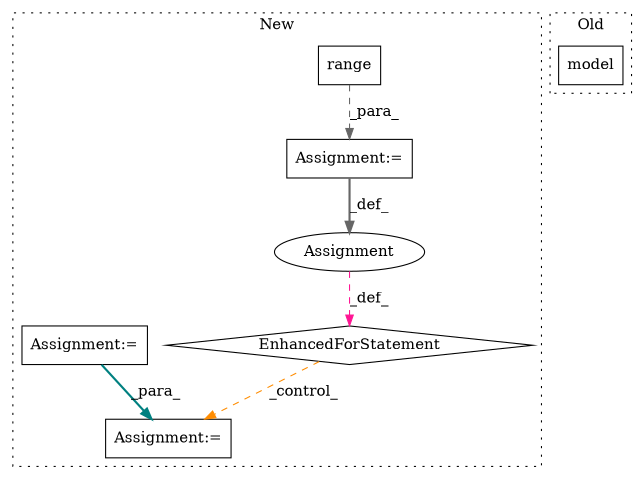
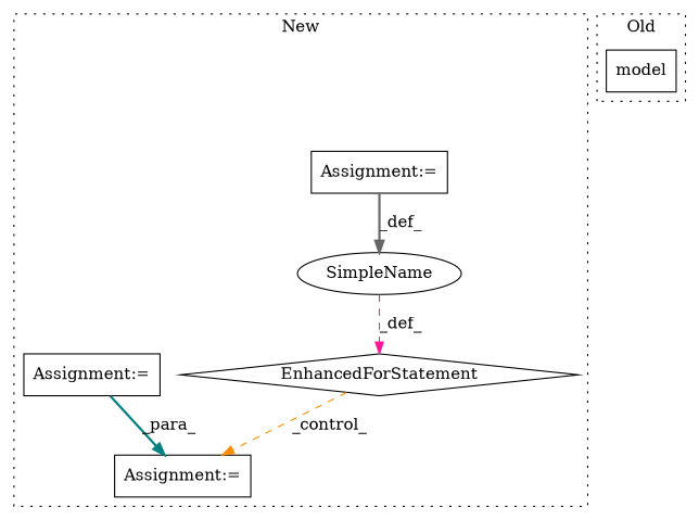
  digraph {
    node [a=7 l="6,1" s="8876,8961" shape=box]
    edge [color=gray40 style=dashed]
-   n1 [a=32 label=range s="8945,8960"]
    n2 [l="61,2" label="Assignment:="]
    n3 [a=70 l="61,2" label=EnhancedForStatement shape=diamond]
    n4 [l=2 label="Assignment:=" s=9007]
-   n5 [a=42 l=1 label=Assignment s=8941 shape=ellipse]
+   n5 [a=42 l=1 label=SimpleName s=8941 shape=ellipse]
    n6 [l=1 label="Assignment:=" s=7950]
    n7 [a=32 label=model s="7795,7808"]
    subgraph cluster_1 {
      label=New
      style=dotted
-     n1
      n2
      n3
      n4
      n5
      n6
    }
    subgraph cluster_2 {
      label=Old
      style=dotted
      n7
    }
-   n1 -> n2 [label=_para_]
    n2 -> n5 [label=_def_ style=bold]
    n3 -> n4 [color=darkorange label=_control_]
    n5 -> n3 [color=deeppink label=_def_]
    n6 -> n4 [color=teal label=_para_ style=bold]
  }
